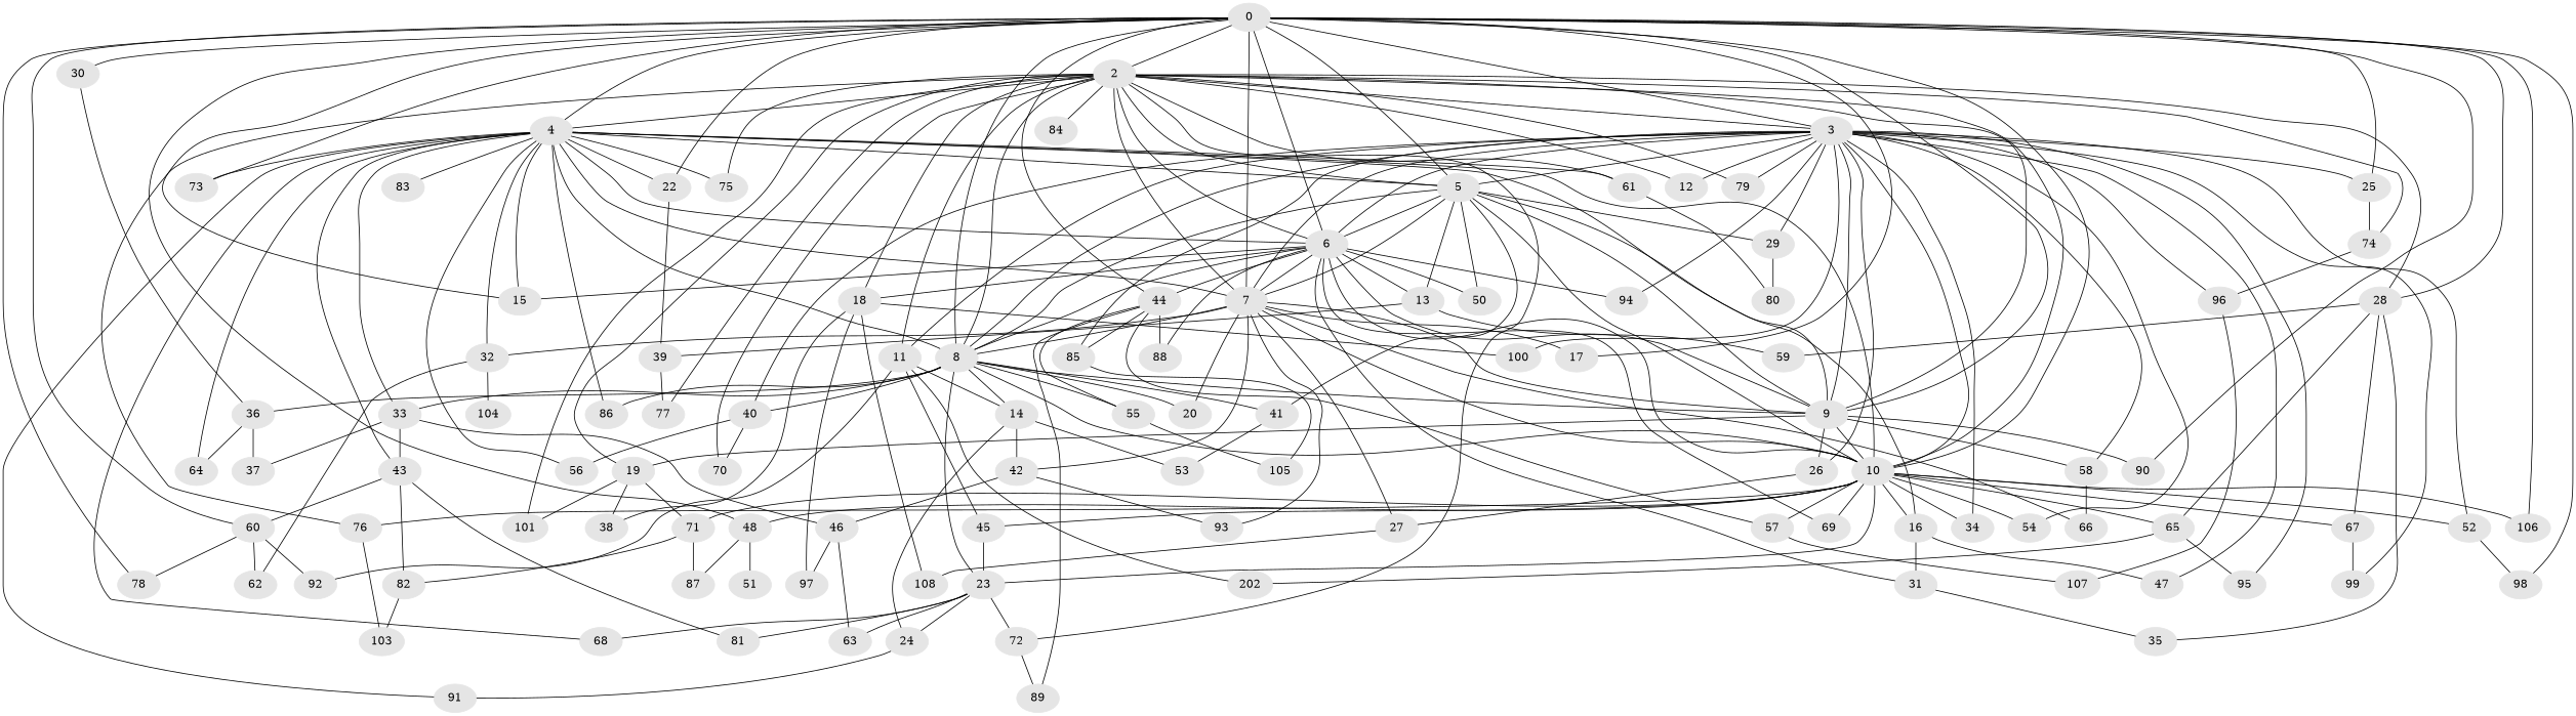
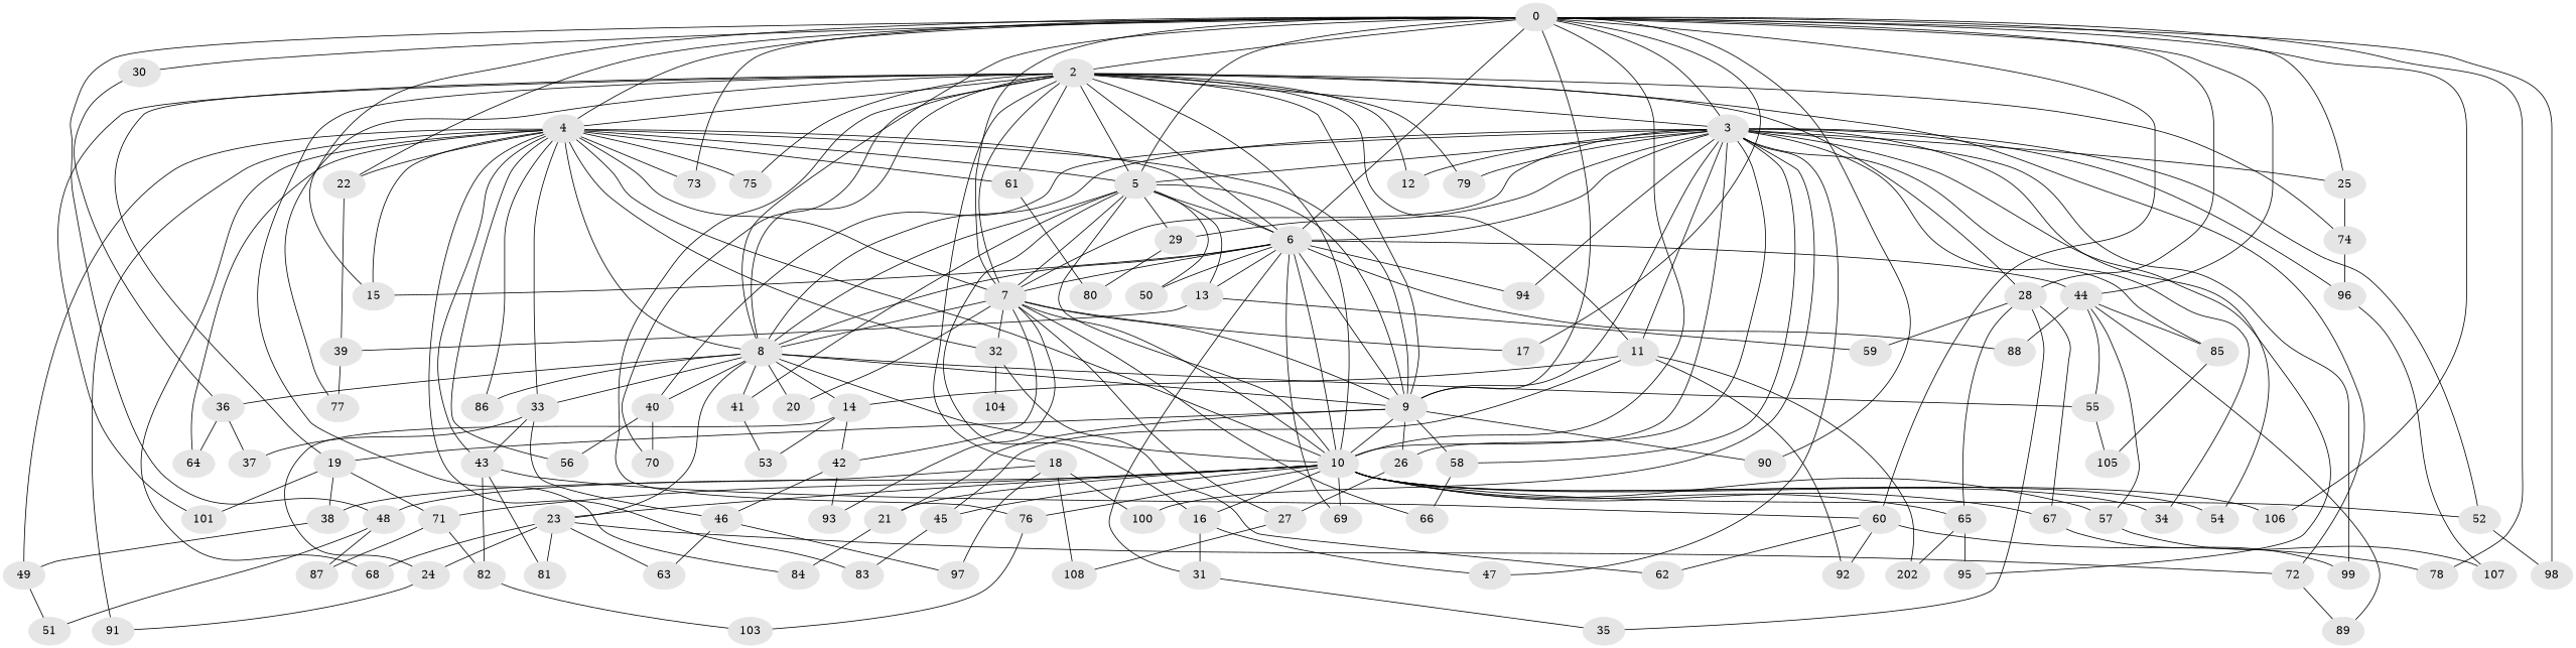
  graph {
    node [color=gray90 style=filled]
    n1 [label=0]
    2
    3
    4
    5
    6
    7
    8
    9
    10
    15
    17
    22
    25
    28
    30
    44
    48
    60
    73
    78
    90
    98
    106
    11
    12
    18
    19
    61
    70
    72
    74
    75
    76
    77
    79
    84
    101
    26
    29
    34
    40
    47
    52
    54
    58
    85
    94
    95
    96
    99
    100
    32
    33
    43
+   49
    56
    64
    68
    83
    86
    91
    13
    16
    41
    50
    31
    69
    88
    20
    27
    42
    66
    93
    14
    23
    36
    55
+   21
    45
    57
    65
    67
    71
    39
    59
    35
    89
    51
    87
    92
    62
    n93 [label=202]
    38
    97
    108
    80
    103
    105
    107
    104
    37
    46
    81
    82
    53
    24
    63
    n1 -- 2
    n1 -- 3
    n1 -- 4
    n1 -- 5
    n1 -- 6
    n1 -- 7
    n1 -- 8
    n1 -- 9
    n1 -- 10
    n1 -- 15
    n1 -- 17
    n1 -- 22
    n1 -- 25
    n1 -- 28
    n1 -- 30
    n1 -- 44
    n1 -- 48
    n1 -- 60
    n1 -- 73
    n1 -- 78
    n1 -- 90
    n1 -- 98
    n1 -- 106
    2 -- 3
    2 -- 4
    2 -- 5
    2 -- 6
    2 -- 7
    2 -- 8
    2 -- 9
    2 -- 10
    2 -- 28
    2 -- 11
    2 -- 12
    2 -- 18
    2 -- 19
    2 -- 61
    2 -- 70
    2 -- 72
    2 -- 74
    2 -- 75
    2 -- 76
    2 -- 77
    2 -- 79
    2 -- 84
    2 -- 101
    3 -- 5
    3 -- 6
    3 -- 7
    3 -- 8
    3 -- 9
    3 -- 10
    3 -- 25
    3 -- 11
    3 -- 12
    3 -- 79
    3 -- 26
    3 -- 29
    3 -- 34
    3 -- 40
    3 -- 47
    3 -- 52
    3 -- 54
    3 -- 58
    3 -- 85
    3 -- 94
    3 -- 95
    3 -- 96
    3 -- 99
    3 -- 100
    4 -- 5
    4 -- 6
    4 -- 7
    4 -- 8
    4 -- 9
    4 -- 10
    4 -- 15
    4 -- 22
    4 -- 73
    4 -- 61
    4 -- 75
    4 -- 32
    4 -- 33
    4 -- 43
+   4 -- 49
    4 -- 56
    4 -- 64
    4 -- 68
    4 -- 83
    4 -- 86
    4 -- 91
    5 -- 6
    5 -- 7
    5 -- 8
    5 -- 9
    5 -- 10
    5 -- 29
    5 -- 13
    5 -- 16
    5 -- 41
    5 -- 50
    6 -- 7
    6 -- 8
    6 -- 9
    6 -- 10
    6 -- 15
    6 -- 44
-   6 -- 18
    6 -- 94
    6 -- 13
    6 -- 50
    6 -- 31
    6 -- 69
    6 -- 88
    7 -- 8
    7 -- 9
    7 -- 10
    7 -- 17
    7 -- 32
    7 -- 20
    7 -- 27
    7 -- 42
    7 -- 66
    7 -- 93
    8 -- 9
    8 -- 10
    8 -- 40
    8 -- 33
    8 -- 86
    8 -- 41
    8 -- 20
    8 -- 14
    8 -- 23
    8 -- 36
    8 -- 55
    9 -- 10
    9 -- 90
    9 -- 19
    9 -- 26
    9 -- 58
+   9 -- 21
    10 -- 48
    10 -- 106
    10 -- 76
    10 -- 34
    10 -- 52
    10 -- 54
    10 -- 16
    10 -- 69
    10 -- 23
+   10 -- 21
    10 -- 45
    10 -- 57
    10 -- 65
    10 -- 67
    10 -- 71
    22 -- 39
    25 -- 74
    28 -- 65
    28 -- 67
    28 -- 59
    28 -- 35
    30 -- 36
    44 -- 85
    44 -- 88
    44 -- 55
    44 -- 57
    44 -- 89
    48 -- 51
    48 -- 87
    60 -- 78
    60 -- 92
    60 -- 62
    11 -- 14
    11 -- 45
    11 -- 92
    11 -- n93
    18 -- 100
    18 -- 38
    18 -- 97
    18 -- 108
    19 -- 101
    19 -- 71
    19 -- 38
    61 -- 80
    72 -- 89
    74 -- 96
    76 -- 103
    26 -- 27
    29 -- 80
    40 -- 70
    40 -- 56
    52 -- 98
    58 -- 66
    85 -- 105
    96 -- 107
    32 -- 62
    32 -- 104
    33 -- 43
    33 -- 37
    33 -- 46
    43 -- 60
    43 -- 81
    43 -- 82
+   49 -- 51
    13 -- 39
    13 -- 59
    16 -- 47
    16 -- 31
    41 -- 53
    31 -- 35
    27 -- 108
    42 -- 93
    42 -- 46
    14 -- 42
    14 -- 53
    14 -- 24
    23 -- 72
    23 -- 68
    23 -- 81
    23 -- 24
    23 -- 63
    36 -- 64
    36 -- 37
    55 -- 105
-   45 -- 23
+   21 -- 84
+   45 -- 83
    57 -- 107
    65 -- 95
    65 -- n93
    67 -- 99
    71 -- 87
    71 -- 82
    39 -- 77
+   38 -- 49
    46 -- 97
    46 -- 63
    82 -- 103
    24 -- 91
  }
